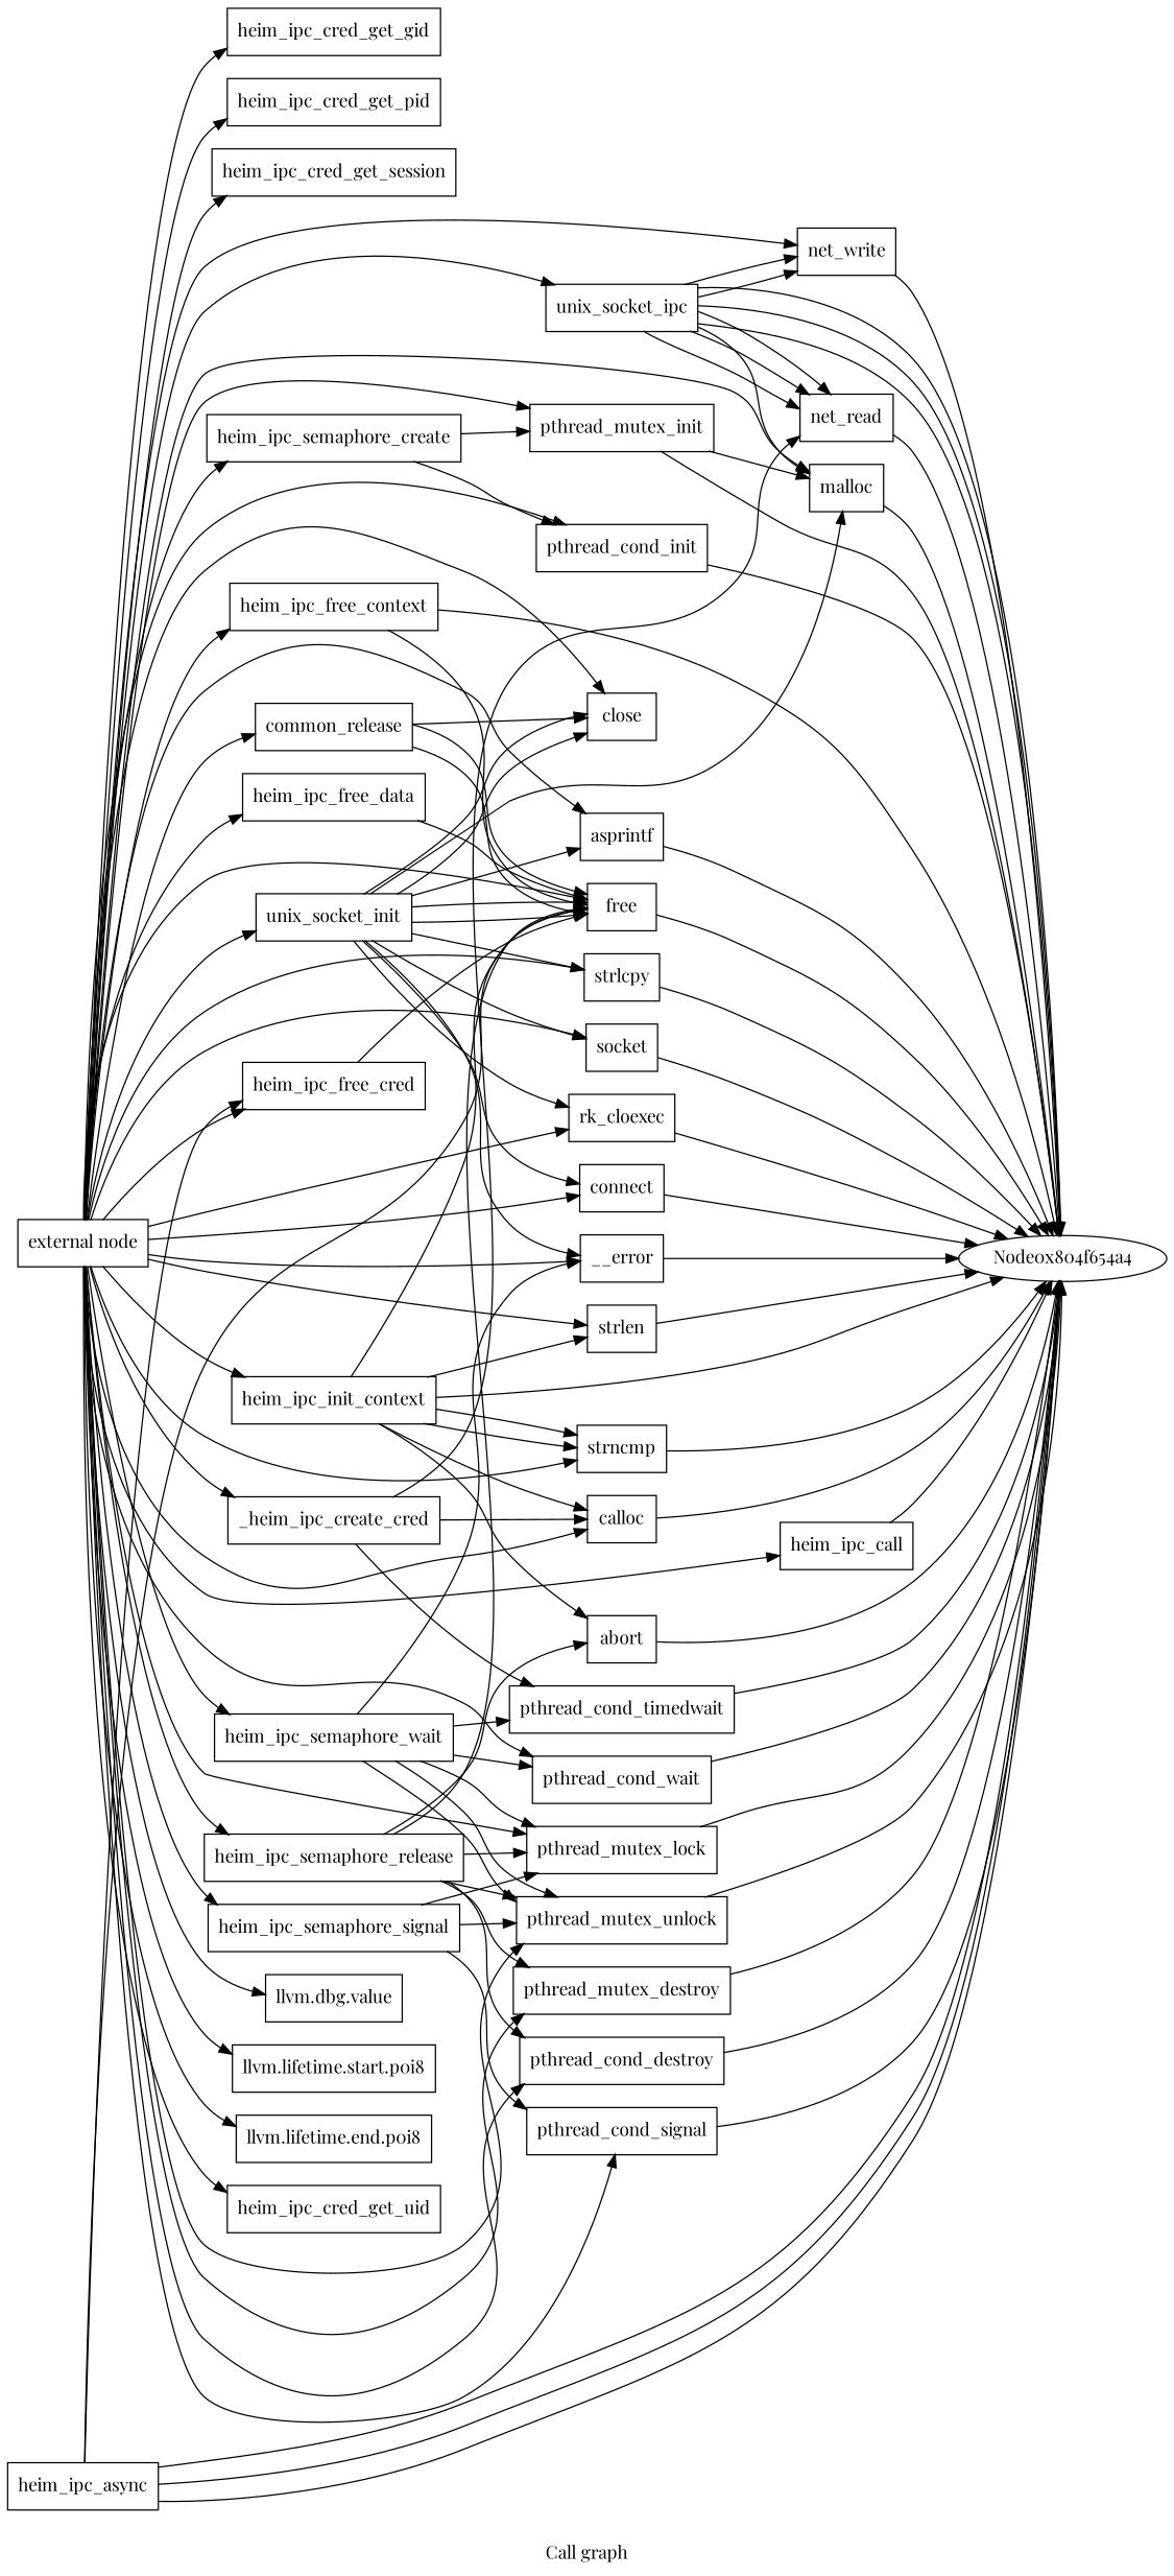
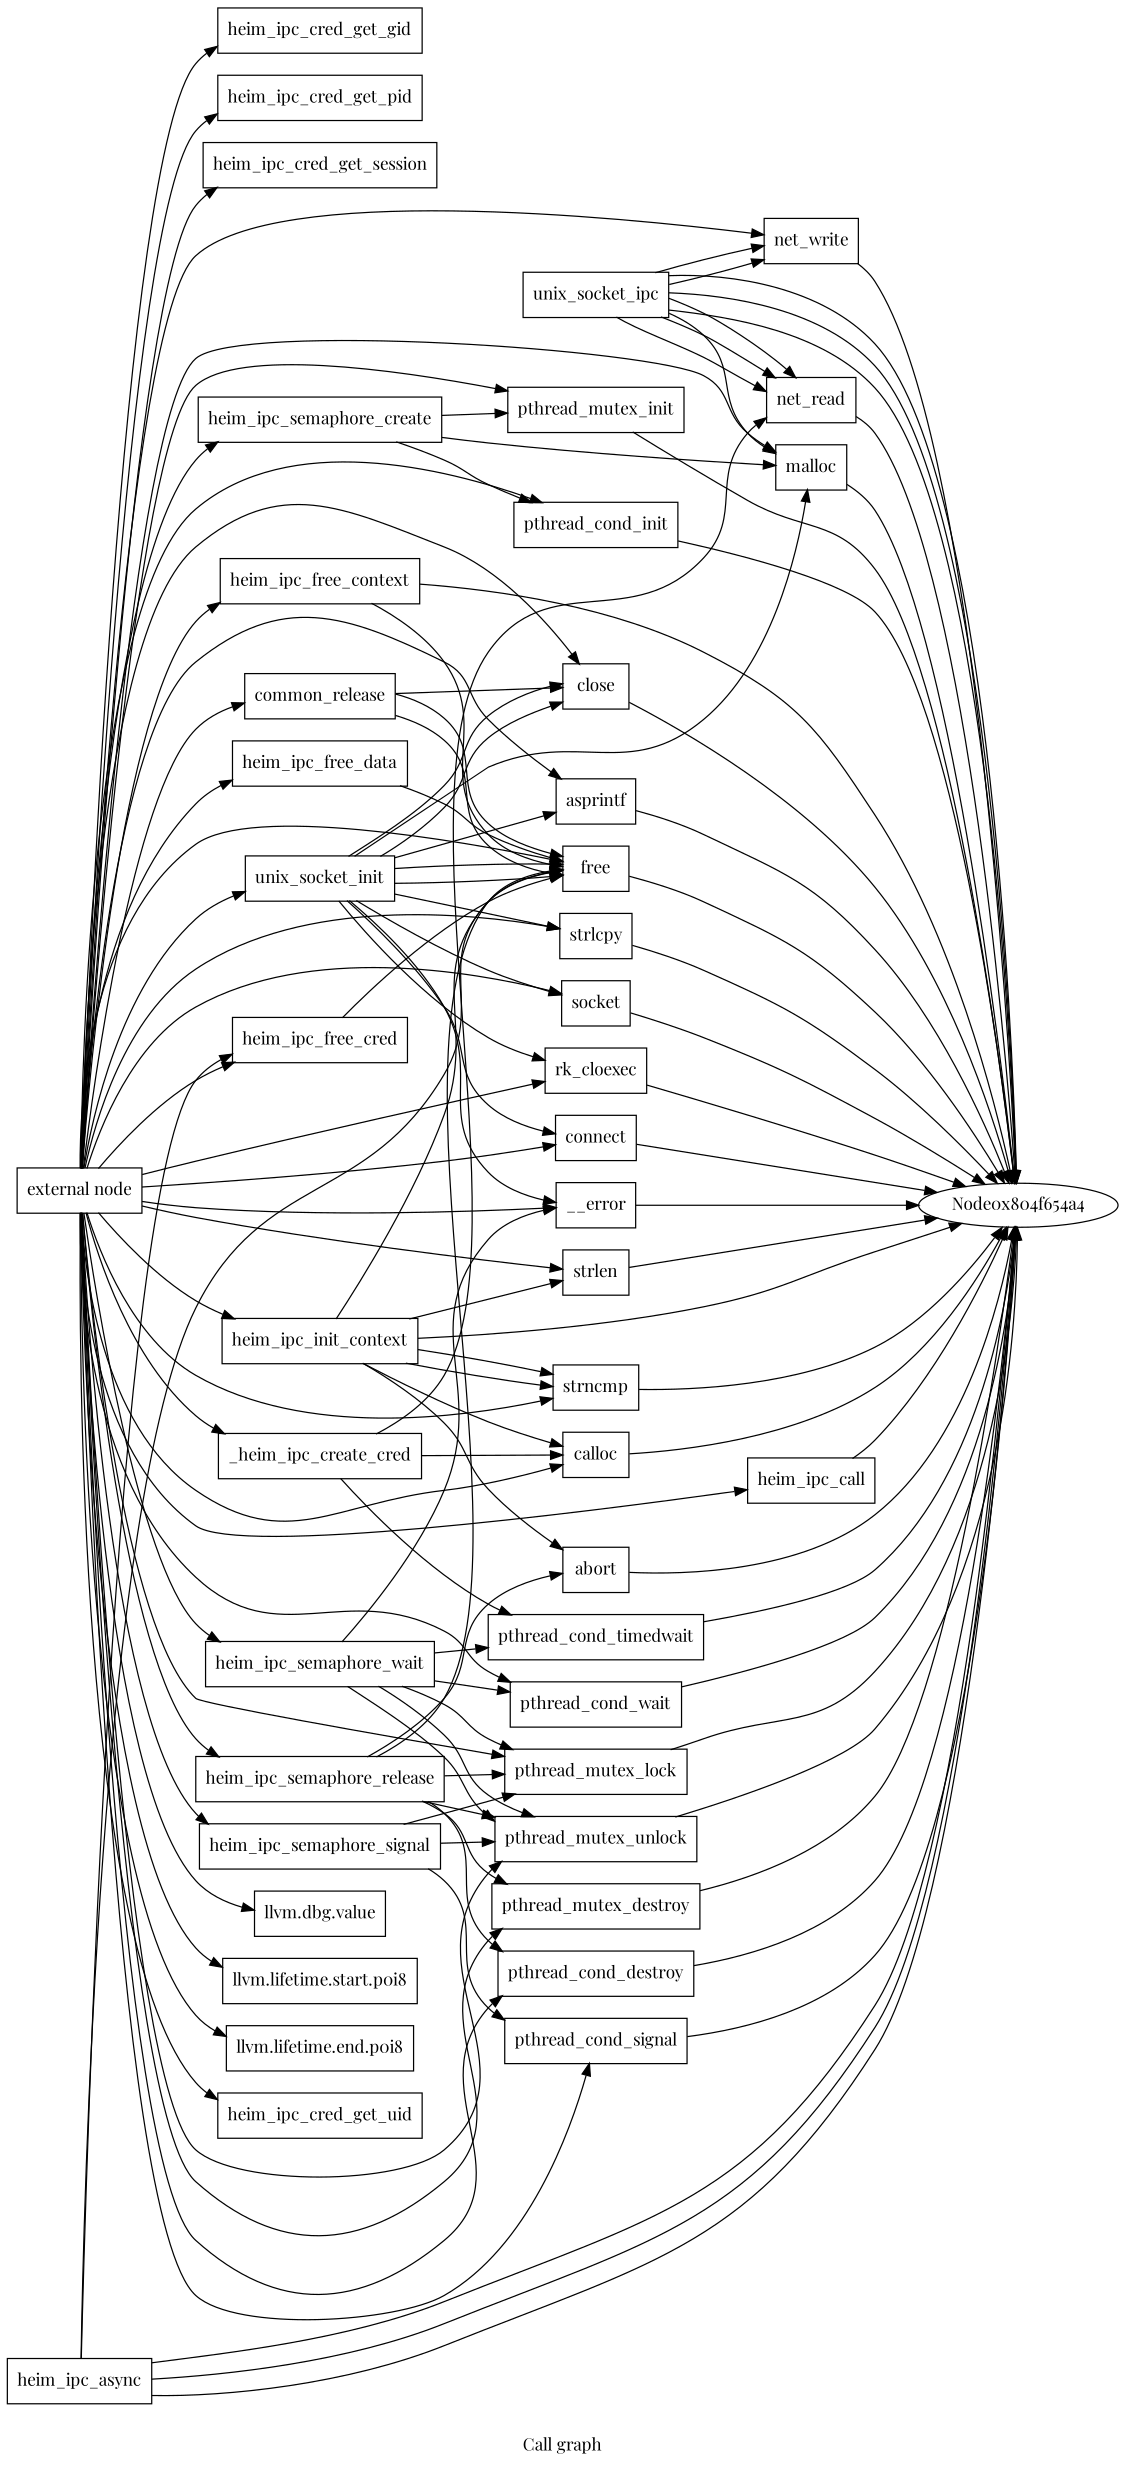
  digraph {
    fontname="Playfair Display"
    label="Call graph"
    rankdir=LR
    node [fontname="Playfair Display" shape=record]
    edge [fontname="Playfair Display"]
    n1 [label="{external node}"]
    n2 [label="{unix_socket_init}"]
    n3 [label="{common_release}"]
    n4 [label="{unix_socket_ipc}"]
    n5 [label="{llvm.dbg.value}"]
    n6 [label="{llvm.lifetime.start.p0i8}"]
    n7 [label="{net_write}"]
    n8 [label="{malloc}"]
    n9 [label="{llvm.lifetime.end.p0i8}"]
    n10 [label="{close}"]
    n11 [label="{free}"]
    n12 [label="{asprintf}"]
    n13 [label="{strlcpy}"]
    n14 [label="{socket}"]
    n15 [label="{rk_cloexec}"]
    n16 [label="{connect}"]
    n17 [label="{__error}"]
    n18 [label="{heim_ipc_init_context}"]
    n19 [label="{strlen}"]
    n20 [label="{strncmp}"]
    n21 [label="{calloc}"]
    n22 [label="{heim_ipc_free_context}"]
    n23 [label="{heim_ipc_call}"]
    n24 [label="{heim_ipc_free_cred}"]
    n25 [label="{heim_ipc_cred_get_uid}"]
    n26 [label="{heim_ipc_cred_get_gid}"]
    n27 [label="{heim_ipc_cred_get_pid}"]
    n28 [label="{heim_ipc_cred_get_session}"]
    n29 [label="{_heim_ipc_create_cred}"]
    n30 [label="{heim_ipc_semaphore_create}"]
    n31 [label="{pthread_mutex_init}"]
    n32 [label="{pthread_cond_init}"]
    n33 [label="{heim_ipc_semaphore_wait}"]
    n34 [label="{pthread_mutex_lock}"]
    n35 [label="{pthread_cond_wait}"]
    n36 [label="{pthread_mutex_unlock}"]
    n37 [label="{heim_ipc_semaphore_signal}"]
    n38 [label="{pthread_cond_signal}"]
    n39 [label="{heim_ipc_semaphore_release}"]
    n40 [label="{pthread_mutex_destroy}"]
    n41 [label="{pthread_cond_destroy}"]
    n42 [label="{heim_ipc_free_data}"]
    n43 [label="{net_read}"]
    n44 [label=Node0x804f654a4 shape=""]
    n45 [label="{abort}"]
    n46 [label="{heim_ipc_async}"]
    n47 [label="{pthread_cond_timedwait}"]
    n1 -> n2
    n1 -> n3
-   n1 -> n4
    n1 -> n5
    n1 -> n6
    n1 -> n7
    n1 -> n8
    n1 -> n9
    n1 -> n10
    n1 -> n11
    n1 -> n12
    n1 -> n13
    n1 -> n14
    n1 -> n15
    n1 -> n16
    n1 -> n17
    n1 -> n18
    n1 -> n19
    n1 -> n20
    n1 -> n21
    n1 -> n22
    n1 -> n23
    n1 -> n24
    n1 -> n25
    n1 -> n26
    n1 -> n27
    n1 -> n28
    n1 -> n29
    n1 -> n30
    n1 -> n31
    n1 -> n32
    n1 -> n33
    n1 -> n34
    n1 -> n35
    n1 -> n36
    n1 -> n37
    n1 -> n38
    n1 -> n39
    n1 -> n40
    n1 -> n41
    n1 -> n42
    n2 -> n8
    n2 -> n10
    n2 -> n10
    n2 -> n11
    n2 -> n11
    n2 -> n12
    n2 -> n13
    n2 -> n14
    n2 -> n15
    n2 -> n16
    n2 -> n17
    n3 -> n10
    n3 -> n11
    n3 -> n11
    n4 -> n7
    n4 -> n7
    n4 -> n8
    n4 -> n43
    n4 -> n43
    n4 -> n43
    n4 -> n44
    n4 -> n44
    n4 -> n44
    n7 -> n44
    n8 -> n44
+   n10 -> n44
    n11 -> n44
    n12 -> n44
    n13 -> n44
    n14 -> n44
    n15 -> n44
    n16 -> n44
    n17 -> n44
    n18 -> n11
    n18 -> n19
    n18 -> n20
    n18 -> n20
    n18 -> n21
    n18 -> n44
    n18 -> n45
    n19 -> n44
    n20 -> n44
    n21 -> n44
    n22 -> n11
    n22 -> n44
    n23 -> n44
    n24 -> n11
    n29 -> n21
    n29 -> n43
    n29 -> n47
-   n31 -> n8
+   n30 -> n8
    n30 -> n31
    n30 -> n32
    n31 -> n44
    n32 -> n44
    n33 -> n17
    n33 -> n34
    n33 -> n35
    n33 -> n36
    n33 -> n36
    n33 -> n47
    n34 -> n44
    n35 -> n44
    n36 -> n44
    n37 -> n34
    n37 -> n36
    n37 -> n38
    n38 -> n44
    n39 -> n11
    n39 -> n34
    n39 -> n36
    n39 -> n40
    n39 -> n41
    n39 -> n45
    n40 -> n44
    n41 -> n44
    n42 -> n11
    n43 -> n44
    n45 -> n44
    n46 -> n11
    n46 -> n24
    n46 -> n44
    n46 -> n44
    n46 -> n44
    n47 -> n44
  }
